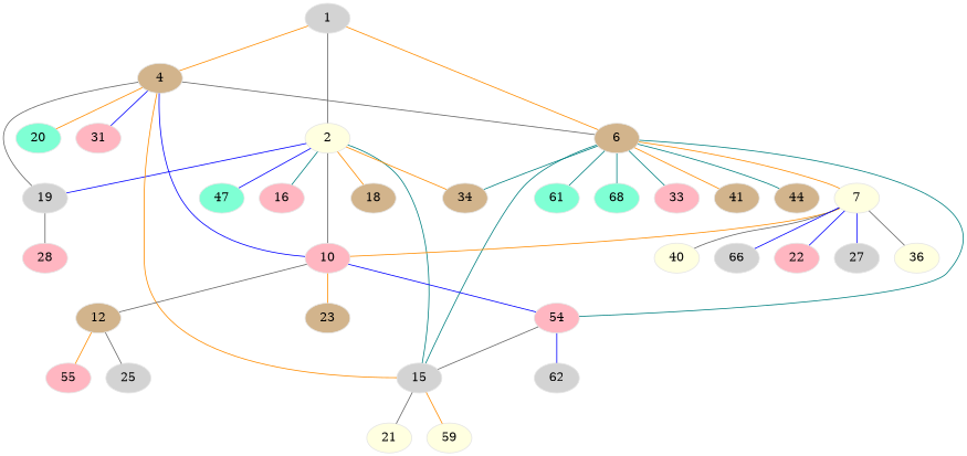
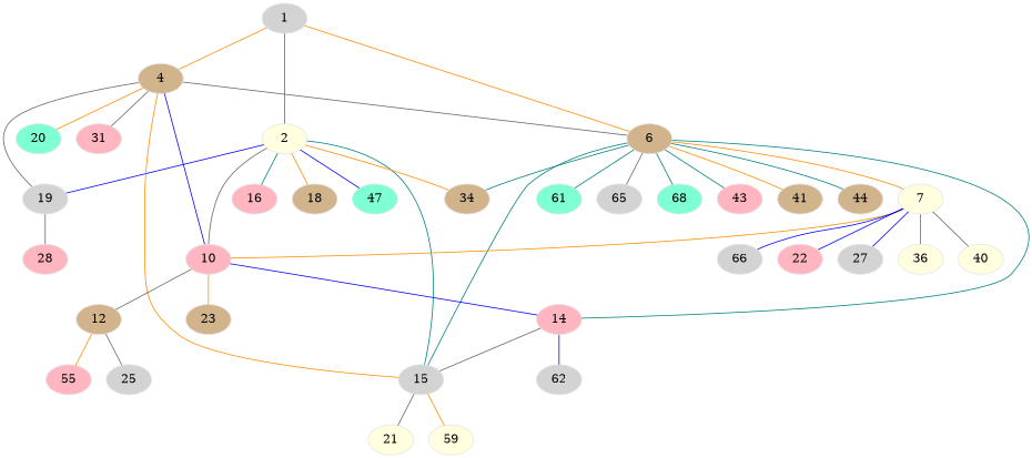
  graph {
    node [color=gray90 fillcolor=lightgrey style=filled]
    edge [color=gray40]
    1 [super="+42"]
    2 [fillcolor=lightyellow super="+3"]
    4 [fillcolor=tan super="+5"]
    6 [fillcolor=tan super="+9"]
    10 [fillcolor=lightpink super="+29+11"]
    15 [super="+32+24"]
    16 [fillcolor=lightpink]
    18 [fillcolor=tan]
    19 [super="+63+56"]
    34 [fillcolor=tan]
    47 [fillcolor=aquamarine]
    20 [fillcolor=aquamarine super="+43+30"]
    31 [fillcolor=lightpink]
    7 [fillcolor=lightyellow super="+8+64+39"]
-   14 [fillcolor=lightpink super="+17+58" label=54]
-   33 [fillcolor=lightpink]
+   14 [fillcolor=lightpink super="+17+58"]
+   33 [fillcolor=lightpink label=43]
    41 [fillcolor=tan]
    44 [fillcolor=tan]
    61 [fillcolor=aquamarine]
+   65
    68 [fillcolor=aquamarine]
    12 [fillcolor=tan]
    23 [fillcolor=tan]
    21 [fillcolor=lightyellow]
    59 [fillcolor=lightyellow]
    28 [fillcolor=lightpink]
    22 [fillcolor=lightpink super="+55"]
    27
    36 [fillcolor=lightyellow]
    40 [fillcolor=lightyellow]
    66
    62
    25
    n34 [fillcolor=lightpink label=55]
    1 -- 2 [weight=2]
    1 -- 4 [color=darkorange]
    1 -- 6 [color=darkorange]
    2 -- 10 [weight=2]
    2 -- 15 [color=teal]
    2 -- 16 [color=teal]
    2 -- 18 [color=darkorange]
    2 -- 19 [color=blue]
    2 -- 34 [color=darkorange]
    2 -- 47 [color=blue]
    4 -- 6 [weight=3]
    4 -- 10 [color=blue]
    4 -- 15 [color=darkorange weight=2]
    4 -- 19
    4 -- 20 [color=darkorange]
-   4 -- 31 [color=blue]
+   4 -- 31
    6 -- 15 [color=teal]
    6 -- 34 [color=teal]
    6 -- 7 [color=darkorange weight=2]
    6 -- 14 [color=teal]
    6 -- 33 [color=teal]
    6 -- 41 [color=darkorange weight=2]
    6 -- 44 [color=teal]
    6 -- 61 [color=teal]
+   6 -- 65
    6 -- 68 [color=teal]
    10 -- 14 [color=blue]
    10 -- 12 [weight=2]
    10 -- 23 [color=darkorange]
    15 -- 21
    15 -- 59 [color=darkorange]
    19 -- 28
    7 -- 10 [color=darkorange]
    7 -- 22 [color=blue]
    7 -- 27 [color=blue]
    7 -- 36
    7 -- 40
    7 -- 66 [color=blue]
    14 -- 15
    14 -- 62 [color=blue]
    12 -- 25
    12 -- n34 [color=darkorange]
  }
